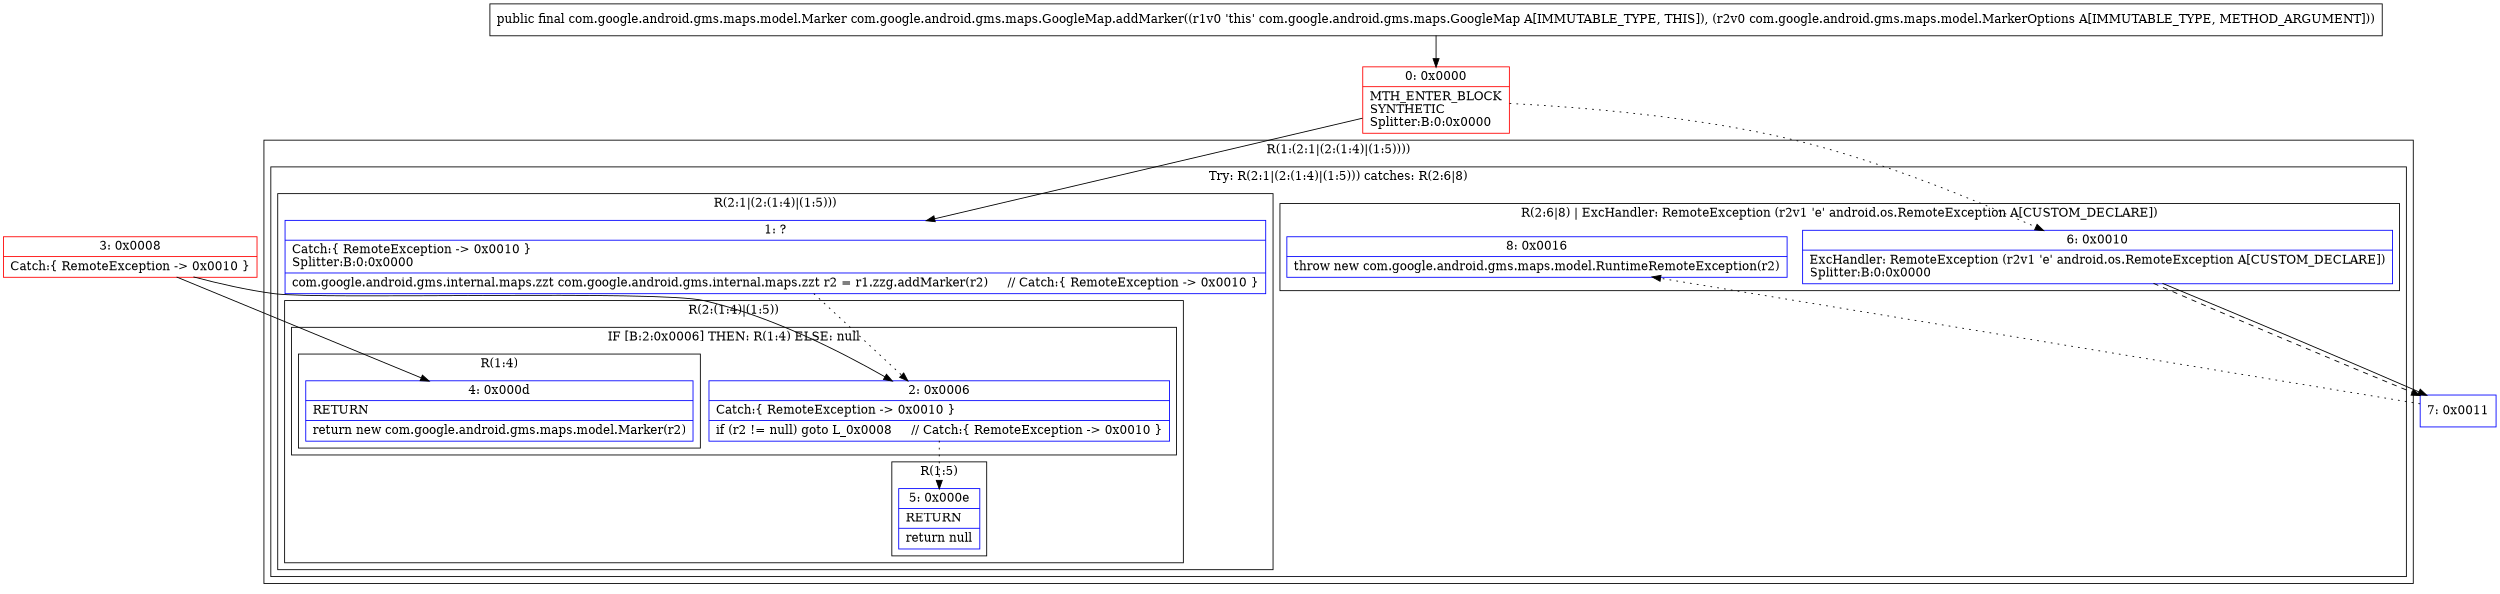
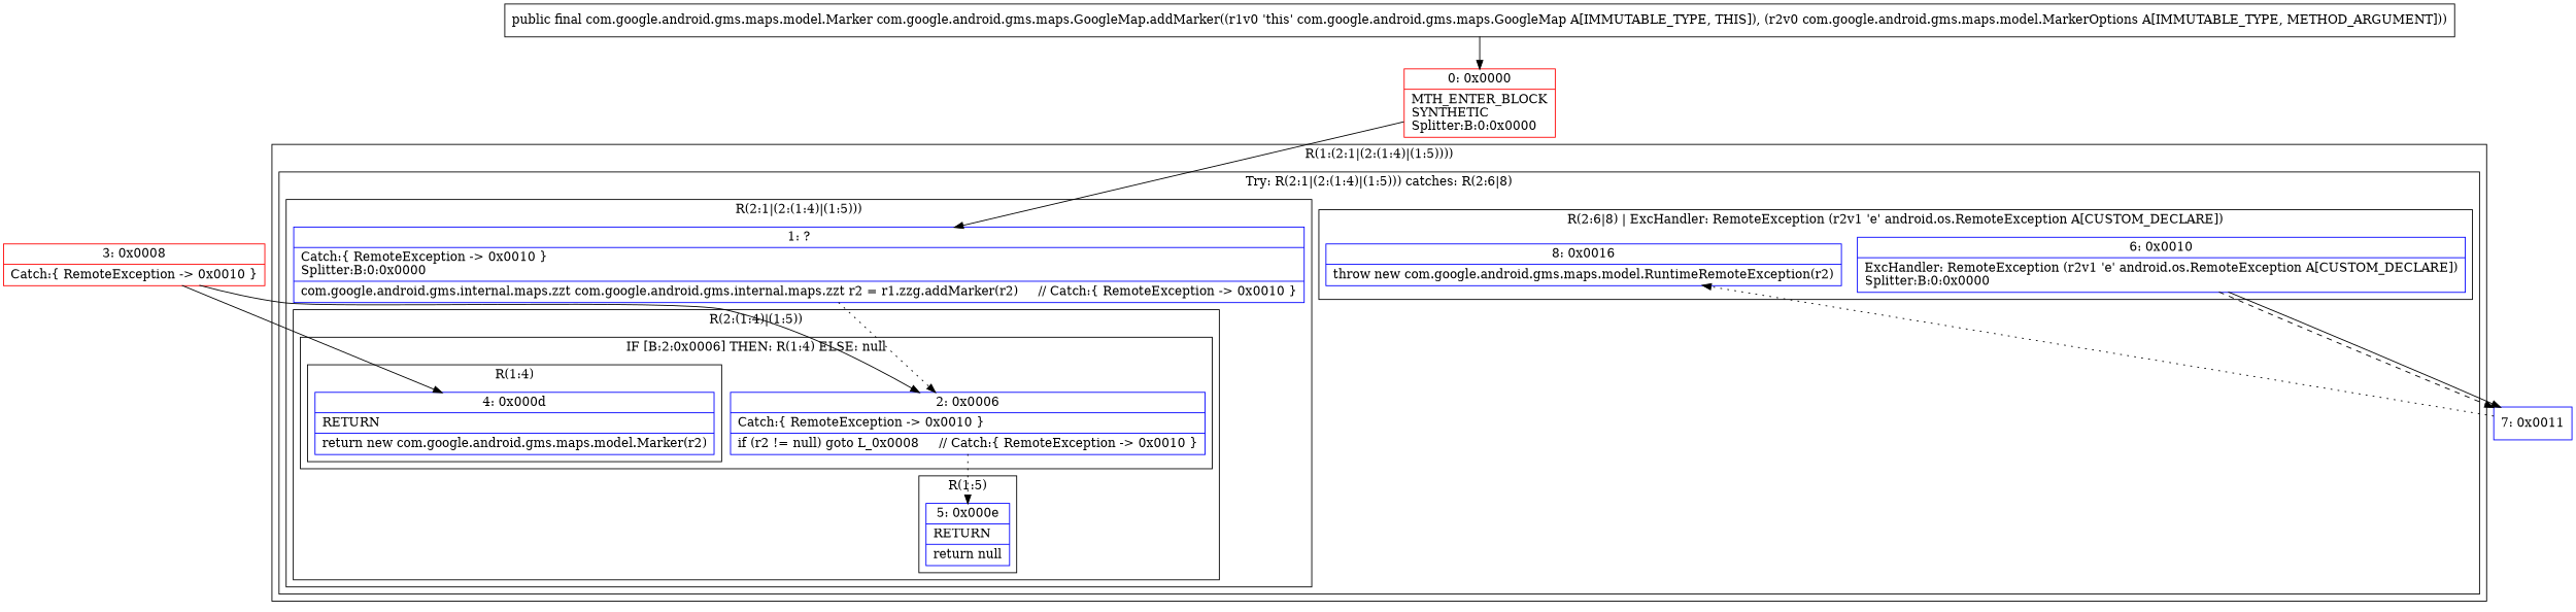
  digraph {
    node [color=blue shape=record]
    edge [style=solid]
    n1 [label="{4\:\ 0x000d|RETURN\l|return new com.google.android.gms.maps.model.Marker(r2)\l}"]
    n2 [label="{2\:\ 0x0006|Catch:\{ RemoteException \-\> 0x0010 \}\l|if (r2 != null) goto L_0x0008     \/\/ Catch:\{ RemoteException \-\> 0x0010 \}\l}"]
    n3 [label="{5\:\ 0x000e|RETURN\l|return null\l}"]
    n4 [label="{1\:\ ?|Catch:\{ RemoteException \-\> 0x0010 \}\lSplitter:B:0:0x0000\l|com.google.android.gms.internal.maps.zzt com.google.android.gms.internal.maps.zzt r2 = r1.zzg.addMarker(r2)     \/\/ Catch:\{ RemoteException \-\> 0x0010 \}\l}"]
    n5 [label="{6\:\ 0x0010|ExcHandler: RemoteException (r2v1 'e' android.os.RemoteException A[CUSTOM_DECLARE])\lSplitter:B:0:0x0000\l}"]
    n6 [label="{8\:\ 0x0016|throw new com.google.android.gms.maps.model.RuntimeRemoteException(r2)\l}"]
    n7 [label="{7\:\ 0x0011}"]
    n8 [color=red label="{3\:\ 0x0008|Catch:\{ RemoteException \-\> 0x0010 \}\l}"]
    n9 [color=red label="{0\:\ 0x0000|MTH_ENTER_BLOCK\lSYNTHETIC\lSplitter:B:0:0x0000\l}"]
    n10 [label="{public final com.google.android.gms.maps.model.Marker com.google.android.gms.maps.GoogleMap.addMarker((r1v0 'this' com.google.android.gms.maps.GoogleMap A[IMMUTABLE_TYPE, THIS]), (r2v0 com.google.android.gms.maps.model.MarkerOptions A[IMMUTABLE_TYPE, METHOD_ARGUMENT])) }" color=""]
    subgraph cluster_1 {
      label="R(1:(2:1|(2:(1:4)|(1:5))))"
      subgraph cluster_2 {
        label="Try: R(2:1|(2:(1:4)|(1:5))) catches: R(2:6|8)"
        subgraph cluster_3 {
          label="R(2:1|(2:(1:4)|(1:5)))"
          n4
          subgraph cluster_4 {
            label="R(2:(1:4)|(1:5))"
            subgraph cluster_5 {
              label="IF [B:2:0x0006] THEN: R(1:4) ELSE: null"
              n2
              subgraph cluster_6 {
                label="R(1:4)"
                n1
              }
            }
            subgraph cluster_7 {
              label="R(1:5)"
              n3
            }
          }
        }
        subgraph cluster_8 {
          label="R(2:6|8) | ExcHandler: RemoteException (r2v1 'e' android.os.RemoteException A[CUSTOM_DECLARE])\l"
          n5
          n6
        }
      }
    }
    subgraph cluster_9 {
      label="R(2:6|8) | ExcHandler: RemoteException (r2v1 'e' android.os.RemoteException A[CUSTOM_DECLARE])\l"
    }
    n2 -> n3 [style=dotted]
    n4 -> n2 [style=dotted]
    n5 -> n7 [style=dashed]
    n5 -> n7
    n7 -> n6 [style=dotted]
    n8 -> n1
    n8 -> n2
    n9 -> n4
-   n9 -> n5 [style=dotted]
    n10 -> n9
  }
